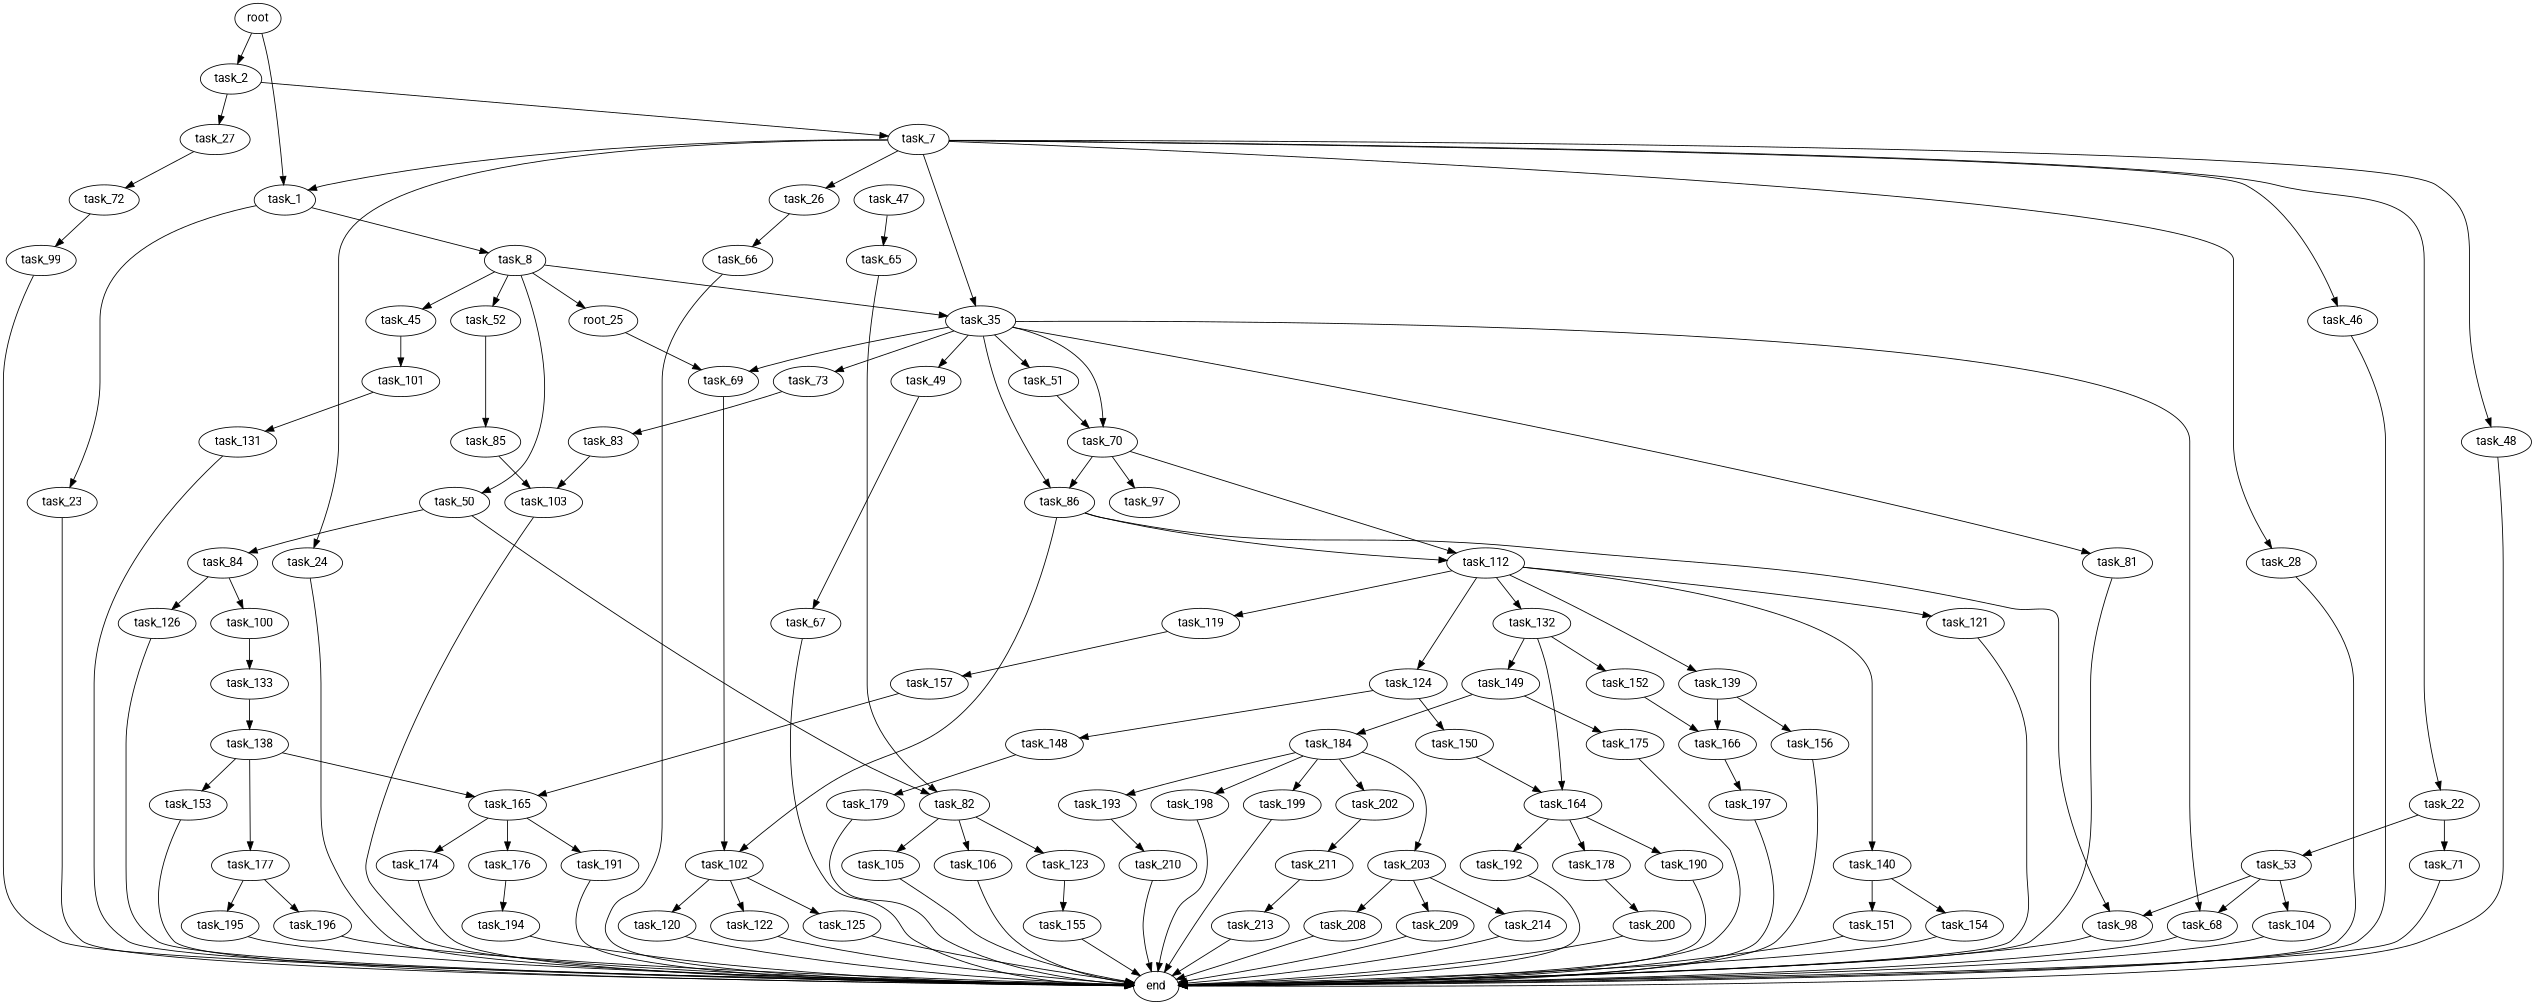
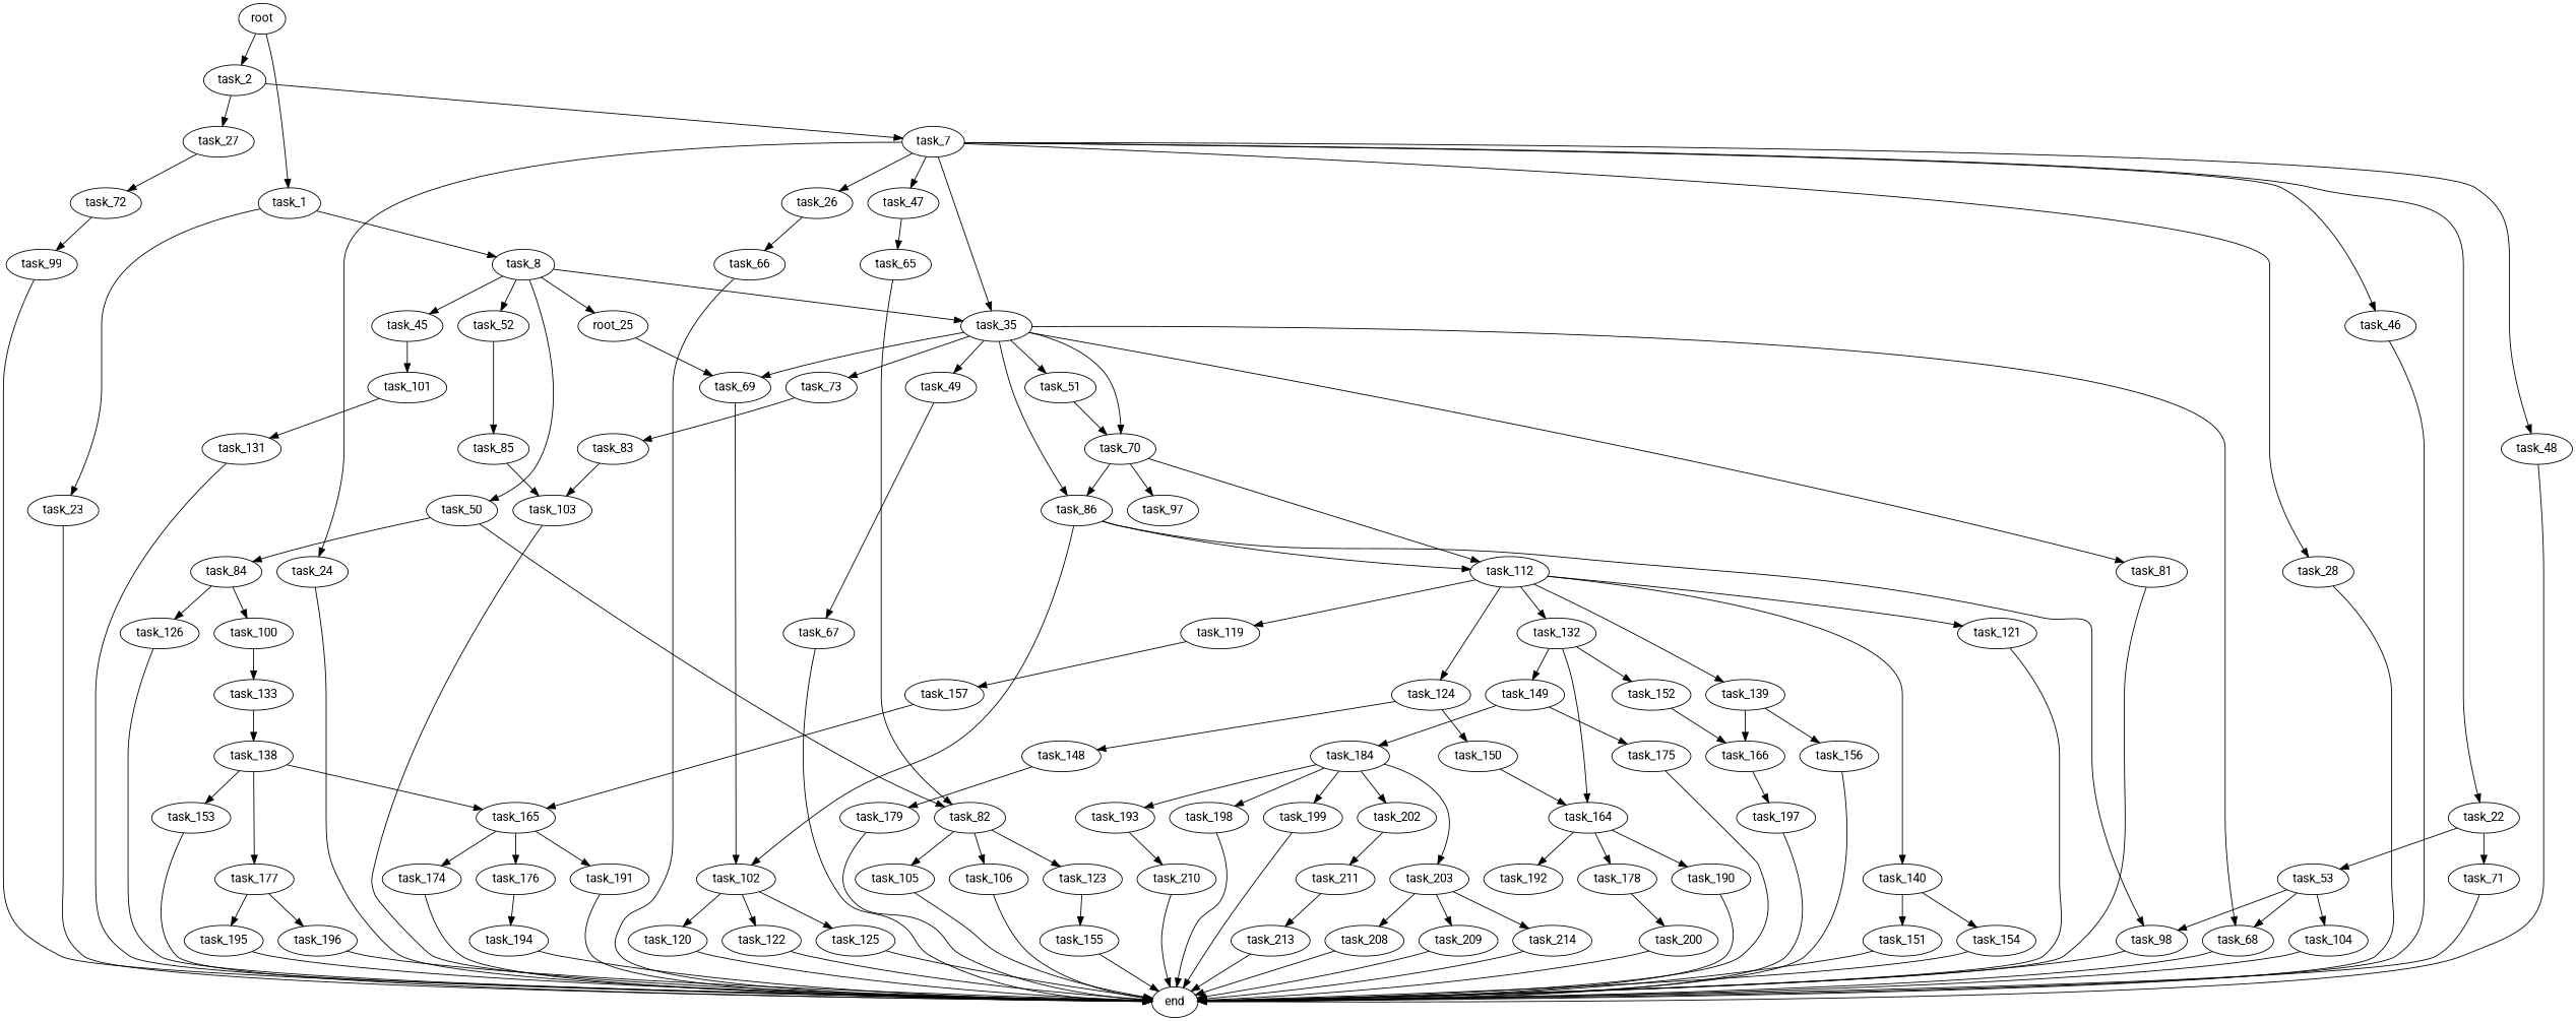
  digraph {
    fontname=Roboto
    node [fontname=Roboto]
    edge [fontname=Roboto]
    root
    task_1
    task_2
    task_8
    task_23
    task_7
    task_27
    task_35
    n9 [label=root_25]
    task_45
    task_50
    task_52
    end
    task_22
    task_24
    task_26
    task_28
    task_46
    task_47
    task_48
    task_72
    task_53
    task_71
    task_66
    task_69
    task_49
    task_51
    task_68
    task_70
    task_73
    task_81
    task_86
    task_65
    task_101
    task_82
    task_84
    task_85
    task_98
    task_104
    task_102
    task_99
    task_67
    task_97
    task_112
    task_83
    task_131
    task_105
    task_106
    task_123
    task_100
    task_126
    task_103
    task_120
    task_122
    task_125
    task_119
    task_121
    task_124
    task_132
    task_139
    task_140
    task_155
    task_133
    task_138
    task_157
    task_148
    task_150
    task_149
    task_152
    task_164
    task_156
    task_166
    task_151
    task_154
    task_165
    task_179
    task_175
    task_184
    task_178
    task_190
    task_192
    task_153
    task_177
    task_174
    task_176
    task_191
    task_195
    task_196
    task_197
    task_193
    task_198
    task_199
    task_202
    task_203
    task_200
    task_194
    task_210
    task_211
    task_208
    task_209
    task_214
    task_213
    root -> task_1
    root -> task_2
    task_1 -> task_8
    task_1 -> task_23
    task_2 -> task_7
    task_2 -> task_27
    task_8 -> task_35
    task_8 -> n9
    task_8 -> task_45
    task_8 -> task_50
    task_8 -> task_52
    task_23 -> end
    task_7 -> task_35
    task_7 -> task_22
    task_7 -> task_24
    task_7 -> task_26
    task_7 -> task_28
    task_7 -> task_46
-   task_7 -> task_1
+   task_7 -> task_47
    task_7 -> task_48
    task_27 -> task_72
    task_35 -> task_69
    task_35 -> task_49
    task_35 -> task_51
    task_35 -> task_68
    task_35 -> task_70
    task_35 -> task_73
    task_35 -> task_81
    task_35 -> task_86
    n9 -> task_69
    task_45 -> task_101
    task_50 -> task_82
    task_50 -> task_84
    task_52 -> task_85
    task_22 -> task_53
    task_22 -> task_71
    task_24 -> end
    task_26 -> task_66
    task_28 -> end
    task_46 -> end
    task_47 -> task_65
    task_48 -> end
    task_72 -> task_99
    task_53 -> task_68
    task_53 -> task_98
    task_53 -> task_104
    task_71 -> end
    task_66 -> end
    task_69 -> task_102
    task_49 -> task_67
    task_51 -> task_70
    task_68 -> end
    task_70 -> task_86
    task_70 -> task_97
    task_70 -> task_112
    task_73 -> task_83
    task_81 -> end
    task_86 -> task_98
    task_86 -> task_102
    task_86 -> task_112
    task_65 -> task_82
    task_101 -> task_131
    task_82 -> task_105
    task_82 -> task_106
    task_82 -> task_123
    task_84 -> task_100
    task_84 -> task_126
    task_85 -> task_103
    task_98 -> end
    task_104 -> end
    task_102 -> task_120
    task_102 -> task_122
    task_102 -> task_125
    task_99 -> end
    task_67 -> end
    task_112 -> task_119
    task_112 -> task_121
    task_112 -> task_124
    task_112 -> task_132
    task_112 -> task_139
    task_112 -> task_140
    task_83 -> task_103
    task_131 -> end
    task_105 -> end
    task_106 -> end
    task_123 -> task_155
    task_100 -> task_133
    task_126 -> end
    task_103 -> end
    task_120 -> end
    task_122 -> end
    task_125 -> end
    task_119 -> task_157
    task_121 -> end
    task_124 -> task_148
    task_124 -> task_150
    task_132 -> task_149
    task_132 -> task_152
    task_132 -> task_164
    task_139 -> task_156
    task_139 -> task_166
    task_140 -> task_151
    task_140 -> task_154
    task_155 -> end
    task_133 -> task_138
    task_138 -> task_165
    task_138 -> task_153
    task_138 -> task_177
    task_157 -> task_165
    task_148 -> task_179
    task_150 -> task_164
    task_149 -> task_175
    task_149 -> task_184
    task_152 -> task_166
    task_164 -> task_178
    task_164 -> task_190
    task_164 -> task_192
    task_156 -> end
    task_166 -> task_197
    task_151 -> end
    task_154 -> end
    task_165 -> task_174
    task_165 -> task_176
    task_165 -> task_191
    task_179 -> end
    task_175 -> end
    task_184 -> task_193
    task_184 -> task_198
    task_184 -> task_199
    task_184 -> task_202
    task_184 -> task_203
    task_178 -> task_200
    task_190 -> end
-   task_192 -> end
    task_153 -> end
    task_177 -> task_195
    task_177 -> task_196
    task_174 -> end
    task_176 -> task_194
    task_191 -> end
    task_195 -> end
    task_196 -> end
    task_197 -> end
    task_193 -> task_210
    task_198 -> end
    task_199 -> end
    task_202 -> task_211
    task_203 -> task_208
    task_203 -> task_209
    task_203 -> task_214
    task_200 -> end
    task_194 -> end
    task_210 -> end
    task_211 -> task_213
    task_208 -> end
    task_209 -> end
    task_214 -> end
    task_213 -> end
  }
